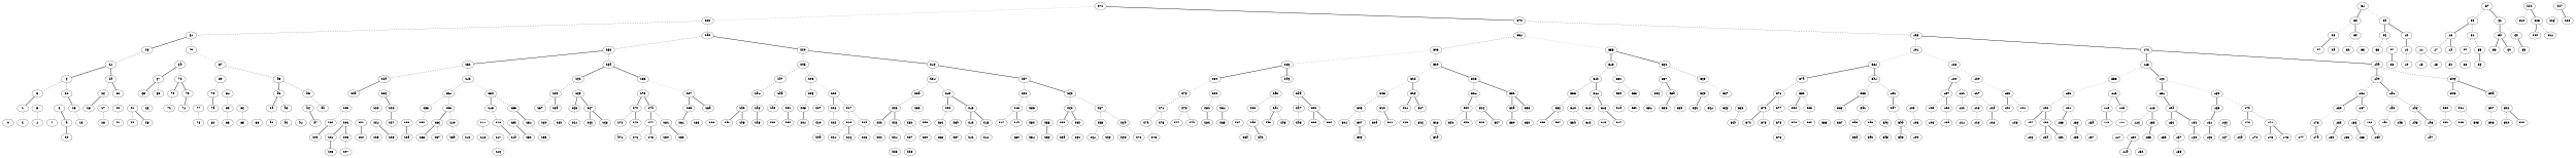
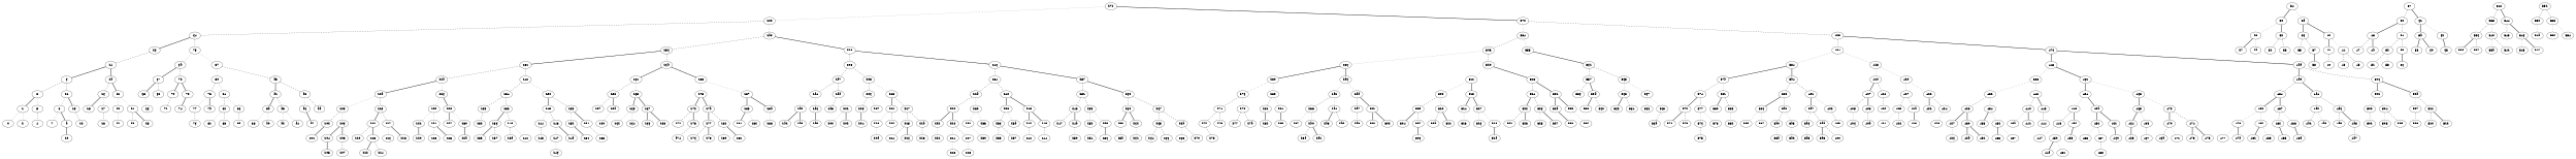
  graph {
    node [fontname=Helvetica]
    edge [style=dashed]
    n1 [label=271]
    n2 [label=100]
    n3 [label=370]
    n4 [label=64]
    n5 [label=190]
    n6 [label=334]
    n7 [label=425]
    n8 [label=26]
    n9 [label=75]
    n10 [label=156]
    n11 [label=220]
    n12 [label=14]
    n13 [label=69]
    n14 [label=87]
    n15 [label=6]
    n16 [label=19]
    n17 [label=3]
    n18 [label=11]
    n19 [label=16]
    n20 [label=22]
    n21 [label=1]
    n22 [label=5]
    n23 [label=8]
    n24 [label=13]
    n25 [label=0]
    n26 [label=2]
    n27 [label=4]
    n28 [label=7]
    n29 [label=9]
    n30 [label=12]
    n31 [label=10]
    n32 [label=15]
    n33 [label=17]
    n34 [label=20]
    n35 [label=24]
    n36 [label=18]
    n37 [label=21]
    n38 [label=23]
    n39 [label=25]
    n40 [label=34]
    n41 [label=30]
    n42 [label=39]
    n43 [label=57]
    n44 [label=50]
    n45 [label=61]
    n46 [label=28]
    n47 [label=32]
    n48 [label=36]
    n49 [label=42]
    n50 [label=27]
    n51 [label=29]
    n52 [label=31]
    n53 [label=33]
    n54 [label=35]
    n55 [label=37]
    n56 [label=41]
    n57 [label=44]
    n58 [label=38]
    n59 [label=40]
    n60 [label=43]
    n61 [label=45]
    n62 [label=48]
    n63 [label=54]
    n64 [label=59]
    n65 [label=62]
    n66 [label=47]
    n67 [label=49]
    n68 [label=52]
    n69 [label=55]
    n70 [label=51]
    n71 [label=53]
    n72 [label=56]
    n73 [label=58]
    n74 [label=60]
    n75 [label=63]
    n76 [label=67]
    n77 [label=72]
    n78 [label=80]
    n79 [label=95]
    n80 [label=65]
    n81 [label=68]
    n82 [label=70]
    n83 [label=73]
    n84 [label=66]
    n85 [label=71]
    n86 [label=74]
    n87 [label=78]
    n88 [label=84]
    n89 [label=91]
    n90 [label=98]
    n91 [label=77]
    n92 [label=79]
    n93 [label=82]
    n94 [label=86]
    n95 [label=76]
    n96 [label=81]
    n97 [label=83]
    n98 [label=85]
    n99 [label=89]
    n100 [label=93]
    n101 [label=96]
    n102 [label=99]
    n103 [label=88]
    n104 [label=90]
    n105 [label=92]
    n106 [label=94]
    n107 [label=97]
    n108 [label=131]
    n109 [label=169]
    n110 [label=203]
    n111 [label=246]
    n112 [label=119]
    n113 [label=142]
    n114 [label=161]
    n115 [label=183]
    n116 [label=109]
    n117 [label=126]
    n118 [label=134]
    n119 [label=150]
    n120 [label=103]
+   n121 [label=115]
    n122 [label=122]
    n123 [label=128]
    n124 [label=102]
    n125 [label=106]
    n126 [label=111]
    n127 [label=117]
    n128 [label=101]
    n129 [label=104]
    n130 [label=108]
    n131 [label=105]
    n132 [label=107]
    n133 [label=110]
    n134 [label=113]
    n135 [label=116]
    n136 [label=118]
    n137 [label=112]
    n138 [label=114]
    n139 [label=121]
    n140 [label=124]
    n141 [label=127]
    n142 [label=130]
    n143 [label=120]
    n144 [label=123]
    n145 [label=125]
    n146 [label=129]
    n147 [label=133]
    n148 [label=138]
    n149 [label=145]
    n150 [label=153]
    n151 [label=132]
    n152 [label=136]
    n153 [label=140]
    n154 [label=135]
    n155 [label=137]
    n156 [label=139]
    n157 [label=141]
    n158 [label=144]
    n159 [label=148]
    n160 [label=152]
    n161 [label=154]
    n162 [label=143]
    n163 [label=147]
    n164 [label=149]
    n165 [label=146]
    n166 [label=151]
    n167 [label=155]
    n168 [label=158]
    n169 [label=165]
    n170 [label=175]
    n171 [label=187]
    n172 [label=157]
    n173 [label=159]
    n174 [label=163]
    n175 [label=167]
    n176 [label=160]
    n177 [label=162]
    n178 [label=164]
    n179 [label=166]
    n180 [label=168]
    n181 [label=172]
    n182 [label=179]
    n183 [label=185]
    n184 [label=189]
    n185 [label=171]
    n186 [label=173]
    n187 [label=177]
    n188 [label=181]
    n189 [label=974]
    n190 [label=176]
    n191 [label=178]
    n192 [label=180]
    n193 [label=182]
    n194 [label=184]
    n195 [label=186]
    n196 [label=188]
    n197 [label=197]
    n198 [label=208]
    n199 [label=234]
    n200 [label=257]
    n201 [label=194]
    n202 [label=199]
    n203 [label=206]
    n204 [label=213]
    n205 [label=192]
    n206 [label=196]
    n207 [label=198]
    n208 [label=201]
    n209 [label=191]
    n210 [label=193]
    n211 [label=195]
    n212 [label=200]
    n213 [label=202]
    n214 [label=205]
    n215 [label=207]
    n216 [label=211]
    n217 [label=217]
    n218 [label=204]
    n219 [label=210]
    n220 [label=212]
    n221 [label=215]
    n222 [label=219]
    n223 [label=209]
    n224 [label=214]
    n225 [label=216]
    n226 [label=218]
    n227 [label=229]
    n228 [label=240]
    n229 [label=251]
    n230 [label=263]
    n231 [label=223]
    n232 [label=232]
    n233 [label=238]
    n234 [label=243]
    n235 [label=222]
    n236 [label=226]
    n237 [label=231]
    n238 [label=233]
    n239 [label=221]
    n240 [label=224]
    n241 [label=227]
    n242 [label=225]
    n243 [label=228]
    n244 [label=230]
    n245 [label=236]
    n246 [label=239]
    n247 [label=242]
    n248 [label=245]
    n249 [label=235]
    n250 [label=237]
    n251 [label=241]
    n252 [label=244]
    n253 [label=248]
    n254 [label=253]
    n255 [label=260]
    n256 [label=267]
    n257 [label=247]
    n258 [label=249]
    n259 [label=252]
    n260 [label=255]
    n261 [label=250]
    n262 [label=254]
    n263 [label=256]
    n264 [label=258]
    n265 [label=262]
    n266 [label=265]
    n267 [label=269]
    n268 [label=259]
    n269 [label=261]
    n270 [label=264]
    n271 [label=266]
    n272 [label=268]
    n273 [label=270]
    n274 [label=303]
    n275 [label=355]
    n276 [label=404]
    n277 [label=476]
    n278 [label=286]
    n279 [label=320]
-   n280 [label=348]
    n281 [label=361]
    n282 [label=280]
    n283 [label=296]
    n284 [label=312]
    n285 [label=328]
    n286 [label=276]
    n287 [label=283]
    n288 [label=292]
    n289 [label=299]
    n290 [label=274]
    n291 [label=278]
    n292 [label=281]
    n293 [label=284]
    n294 [label=272]
    n295 [label=275]
    n296 [label=277]
    n297 [label=279]
    n298 [label=273]
    n299 [label=282]
    n300 [label=285]
    n301 [label=288]
    n302 [label=294]
    n303 [label=297]
    n304 [label=301]
    n305 [label=287]
    n306 [label=290]
    n307 [label=293]
    n308 [label=295]
    n309 [label=289]
    n310 [label=291]
    n311 [label=298]
    n312 [label=300]
    n313 [label=302]
    n314 [label=308]
    n315 [label=315]
    n316 [label=324]
    n317 [label=331]
    n318 [label=305]
    n319 [label=310]
    n320 [label=314]
    n321 [label=317]
    n322 [label=304]
    n323 [label=307]
    n324 [label=309]
    n325 [label=311]
    n326 [label=306]
    n327 [label=313]
    n328 [label=316]
    n329 [label=318]
    n330 [label=319]
    n331 [label=322]
    n332 [label=326]
    n333 [label=329]
    n334 [label=333]
    n335 [label=321]
    n336 [label=323]
    n337 [label=325]
    n338 [label=327]
    n339 [label=330]
    n340 [label=332]
    n341 [label=342]
    n342 [label=351]
    n343 [label=357]
    n344 [label=365]
    n345 [label=338]
    n346 [label=344]
    n347 [label=350]
    n348 [label=353]
    n349 [label=336]
    n350 [label=340]
    n351 [label=343]
    n352 [label=346]
    n353 [label=335]
    n354 [label=337]
    n355 [label=339]
    n356 [label=341]
    n357 [label=345]
    n358 [label=347]
    n359 [label=349]
    n360 [label=352]
    n361 [label=354]
    n362 [label=356]
    n363 [label=359]
    n364 [label=363]
    n365 [label=367]
    n366 [label=358]
    n367 [label=360]
    n368 [label=362]
    n369 [label=364]
    n370 [label=366]
    n371 [label=368]
    n372 [label=369]
    n373 [label=384]
    n374 [label=413]
    n375 [label=445]
    n376 [label=499]
    n377 [label=379]
    n378 [label=394]
    n379 [label=410]
    n380 [label=420]
    n381 [label=374]
    n382 [label=381]
    n383 [label=388]
    n384 [label=401]
    n385 [label=372]
    n386 [label=377]
    n387 [label=380]
    n388 [label=383]
    n389 [label=371]
    n390 [label=373]
    n391 [label=376]
    n392 [label=378]
    n393 [label=375]
    n394 [label=382]
    n395 [label=386]
    n396 [label=391]
    n397 [label=397]
    n398 [label=402]
    n399 [label=385]
    n400 [label=387]
    n401 [label=390]
    n402 [label=393]
    n403 [label=389]
    n404 [label=392]
    n405 [label=396]
    n406 [label=399]
    n407 [label=403]
    n408 [label=395]
    n409 [label=398]
    n410 [label=400]
    n411 [label=407]
    n412 [label=411]
    n413 [label=417]
    n414 [label=422]
    n415 [label=405]
    n416 [label=408]
    n417 [label=412]
    n418 [label=406]
    n419 [label=409]
    n420 [label=415]
    n421 [label=419]
    n422 [label=421]
    n423 [label=424]
    n424 [label=414]
    n425 [label=416]
    n426 [label=418]
    n427 [label=423]
    n428 [label=538]
    n429 [label=462]
    n430 [label=490]
    n431 [label=506]
    n432 [label=432]
    n433 [label=442]
    n434 [label=454]
    n435 [label=468]
    n436 [label=428]
    n437 [label=434]
    n438 [label=440]
    n439 [label=443]
    n440 [label=427]
    n441 [label=430]
    n442 [label=433]
    n443 [label=436]
    n444 [label=426]
    n445 [label=429]
    n446 [label=431]
    n447 [label=435]
    n448 [label=437]
    n449 [label=439]
    n450 [label=441]
    n451 [label=444]
    n452 [label=448]
    n453 [label=459]
    n454 [label=465]
    n455 [label=472]
    n456 [label=446]
    n457 [label=452]
    n458 [label=456]
    n459 [label=461]
    n460 [label=447]
    n461 [label=450]
    n462 [label=453]
    n463 [label=449]
    n464 [label=451]
    n465 [label=455]
    n466 [label=457]
    n467 [label=460]
    n468 [label=458]
    n469 [label=464]
    n470 [label=466]
    n471 [label=470]
    n472 [label=474]
    n473 [label=463]
    n474 [label=467]
    n475 [label=469]
    n476 [label=471]
    n477 [label=473]
    n478 [label=475]
    n479 [label=484]
    n480 [label=494]
    n481 [label=502]
    n482 [label=509]
    n483 [label=480]
    n484 [label=487]
    n485 [label=492]
    n486 [label=496]
    n487 [label=478]
    n488 [label=482]
    n489 [label=486]
    n490 [label=488]
    n491 [label=477]
    n492 [label=479]
    n493 [label=481]
    n494 [label=483]
    n495 [label=485]
    n496 [label=489]
    n497 [label=491]
    n498 [label=493]
    n499 [label=495]
    n500 [label=498]
    n501 [label=497]
    n502 [label=500]
    n503 [label=504]
    n504 [label=507]
    n505 [label=511]
    n506 [label=501]
    n507 [label=503]
    n508 [label=505]
    n509 [label=508]
    n510 [label=510]
    n511 [label=512]
    n1 -- n2 [style=dotted]
    n1 -- n3 [style=bold]
    n2 -- n4
    n2 -- n5 [style=dotted]
    n3 -- n6 [style=dotted]
    n3 -- n7
    n4 -- n8 [style=bold]
    n4 -- n9
    n5 -- n10
    n5 -- n11 [style=bold]
    n6 -- n274
    n6 -- n275 [style=dotted]
    n7 -- n276
    n7 -- n277 [style=bold]
    n8 -- n12
    n9 -- n13 [style=dotted]
    n9 -- n14 [style=dotted]
    n10 -- n108 [style=bold]
    n10 -- n109
    n11 -- n110
    n11 -- n111 [style=bold]
    n12 -- n15 [style=bold]
    n12 -- n16 [style=bold]
    n13 -- n76 [style=bold]
    n13 -- n77
    n14 -- n78 [style=dotted]
    n14 -- n79
    n15 -- n17
    n15 -- n18
    n16 -- n19
    n16 -- n20 [style=bold]
    n17 -- n21 [style=bold]
    n17 -- n22 [style=dotted]
    n18 -- n23 [style=dotted]
    n18 -- n24 [style=bold]
    n19 -- n32 [style=bold]
    n19 -- n33 [style=dotted]
    n20 -- n34 [style=dotted]
    n20 -- n35 [style=dotted]
    n21 -- n25 [style=dotted]
    n21 -- n26 [style=dotted]
    n22 -- n27
    n23 -- n28 [style=dotted]
    n23 -- n29 [style=bold]
    n24 -- n30
    n29 -- n31 [style=bold]
    n33 -- n36
    n34 -- n37 [style=dotted]
    n35 -- n38
    n35 -- n39 [style=bold]
    n40 -- n41 [style=bold]
    n40 -- n42 [style=dotted]
    n41 -- n46 [style=dotted]
    n41 -- n47 [style=bold]
    n42 -- n48 [style=bold]
    n42 -- n49 [style=bold]
    n43 -- n44
    n43 -- n45 [style=bold]
    n44 -- n62 [style=bold]
    n44 -- n63
    n45 -- n64 [style=bold]
    n45 -- n65 [style=dotted]
    n46 -- n50 [style=bold]
    n46 -- n51 [style=dotted]
    n47 -- n52
    n47 -- n53
    n48 -- n54
    n48 -- n55
    n49 -- n56 [style=bold]
    n49 -- n57 [style=dotted]
    n55 -- n58 [style=bold]
    n56 -- n59
    n57 -- n60
    n57 -- n61
    n62 -- n66
    n62 -- n67 [style=bold]
    n63 -- n68
    n63 -- n69
    n64 -- n73 [style=bold]
    n64 -- n74 [style=bold]
    n65 -- n75 [style=bold]
    n68 -- n70
    n68 -- n71 [style=dotted]
    n69 -- n72 [style=bold]
    n76 -- n80 [style=bold]
    n76 -- n81
    n77 -- n82 [style=bold]
    n77 -- n83 [style=bold]
    n78 -- n87
    n78 -- n88 [style=dotted]
    n79 -- n89 [style=bold]
    n79 -- n90
    n80 -- n84 [style=dotted]
    n82 -- n85
    n83 -- n86 [style=bold]
    n87 -- n91 [style=dotted]
    n87 -- n92 [style=bold]
    n88 -- n93
    n88 -- n94 [style=dotted]
    n89 -- n99 [style=bold]
    n89 -- n100
    n90 -- n101 [style=dotted]
    n90 -- n102
    n91 -- n95
    n93 -- n96 [style=dotted]
    n93 -- n97
    n94 -- n98
    n99 -- n103 [style=dotted]
    n99 -- n104 [style=dotted]
    n100 -- n105 [style=dotted]
    n100 -- n106 [style=dotted]
    n101 -- n107 [style=bold]
    n108 -- n112
    n108 -- n113
    n109 -- n114 [style=bold]
    n109 -- n115 [style=bold]
    n110 -- n197
    n110 -- n198
    n111 -- n199
    n111 -- n200 [style=bold]
    n112 -- n116 [style=bold]
    n112 -- n117 [style=dotted]
    n113 -- n118
    n113 -- n119 [style=dotted]
    n114 -- n168
    n114 -- n169 [style=dotted]
    n115 -- n170 [style=dotted]
    n115 -- n171 [style=dotted]
    n116 -- n120 [style=dotted]
+   n116 -- n121
    n117 -- n122 [style=dotted]
    n117 -- n123 [style=bold]
    n118 -- n147
    n118 -- n148
    n119 -- n149 [style=bold]
    n119 -- n150
    n120 -- n124
    n120 -- n125 [style=dotted]
+   n121 -- n126 [style=bold]
+   n121 -- n127
    n122 -- n139 [style=dotted]
    n122 -- n140 [style=dotted]
    n123 -- n141 [style=bold]
    n123 -- n142 [style=dotted]
    n124 -- n128 [style=bold]
    n125 -- n129 [style=bold]
    n125 -- n130 [style=bold]
    n126 -- n133
    n126 -- n134 [style=bold]
    n127 -- n135 [style=dotted]
    n127 -- n136 [style=bold]
    n129 -- n131 [style=bold]
    n130 -- n132
    n134 -- n137 [style=bold]
    n134 -- n138
    n139 -- n143 [style=bold]
    n140 -- n144 [style=dotted]
    n140 -- n145 [style=bold]
    n142 -- n146 [style=bold]
    n147 -- n151
    n148 -- n152 [style=bold]
    n148 -- n153
    n149 -- n158 [style=dotted]
    n149 -- n159
    n150 -- n160 [style=dotted]
    n150 -- n161 [style=bold]
    n152 -- n154 [style=bold]
    n152 -- n155
    n153 -- n156
    n153 -- n157 [style=dotted]
    n158 -- n162
    n159 -- n163 [style=dotted]
    n159 -- n164 [style=bold]
    n160 -- n166 [style=bold]
    n161 -- n167
    n163 -- n165 [style=dotted]
    n168 -- n172
    n168 -- n173 [style=bold]
    n169 -- n174 [style=bold]
    n169 -- n175 [style=bold]
    n170 -- n181 [style=bold]
    n170 -- n182 [style=bold]
    n171 -- n183 [style=bold]
    n171 -- n184 [style=bold]
    n173 -- n176 [style=dotted]
    n174 -- n177 [style=dotted]
    n174 -- n178 [style=dotted]
    n175 -- n179 [style=bold]
    n175 -- n180 [style=bold]
    n181 -- n185
    n181 -- n186 [style=bold]
    n182 -- n187 [style=bold]
    n182 -- n188
    n183 -- n194 [style=bold]
    n183 -- n195 [style=dotted]
    n184 -- n196 [style=dotted]
    n186 -- n189
    n187 -- n190
    n187 -- n191 [style=bold]
    n188 -- n192 [style=dotted]
    n188 -- n193 [style=bold]
    n197 -- n201
    n197 -- n202
    n198 -- n203
    n198 -- n204 [style=dotted]
    n199 -- n227
    n199 -- n228
    n200 -- n229
    n200 -- n230 [style=bold]
    n201 -- n205 [style=dotted]
    n201 -- n206 [style=dotted]
    n202 -- n207
    n202 -- n208 [style=dotted]
    n203 -- n214
    n203 -- n215 [style=dotted]
    n204 -- n216 [style=bold]
    n204 -- n217
    n205 -- n209 [style=bold]
    n205 -- n210 [style=bold]
    n206 -- n211 [style=bold]
    n208 -- n212 [style=dotted]
    n208 -- n213 [style=bold]
    n214 -- n218 [style=bold]
    n216 -- n219 [style=dotted]
    n216 -- n220
    n217 -- n221
    n217 -- n222
    n219 -- n223 [style=dotted]
    n221 -- n224
    n221 -- n225 [style=bold]
    n222 -- n226
    n227 -- n231
    n227 -- n232 [style=dotted]
    n228 -- n233 [style=bold]
    n228 -- n234 [style=bold]
    n229 -- n253
    n229 -- n254
    n230 -- n255
    n230 -- n256
    n231 -- n235 [style=bold]
    n231 -- n236 [style=bold]
    n232 -- n237 [style=dotted]
    n232 -- n238 [style=dotted]
    n233 -- n245
    n233 -- n246 [style=dotted]
    n234 -- n247 [style=bold]
    n234 -- n248 [style=bold]
    n235 -- n239 [style=dotted]
    n236 -- n240 [style=dotted]
    n236 -- n241
    n237 -- n244 [style=dotted]
    n240 -- n242 [style=dotted]
    n241 -- n243 [style=dotted]
    n245 -- n249
    n245 -- n250
    n247 -- n251
    n248 -- n252
    n253 -- n257
    n253 -- n258 [style=bold]
    n254 -- n259 [style=dotted]
    n254 -- n260 [style=dotted]
    n255 -- n264 [style=bold]
    n255 -- n265 [style=bold]
    n256 -- n266
    n256 -- n267
    n258 -- n261 [style=dotted]
    n260 -- n262 [style=dotted]
    n260 -- n263 [style=bold]
    n264 -- n268 [style=dotted]
    n265 -- n269 [style=dotted]
    n266 -- n270
    n266 -- n271
    n267 -- n272 [style=dotted]
    n267 -- n273
    n274 -- n278 [style=dotted]
    n274 -- n279
-   n275 -- n280 [style=bold]
    n275 -- n281 [style=bold]
    n276 -- n373 [style=dotted]
    n276 -- n374 [style=dotted]
    n277 -- n375 [style=bold]
    n277 -- n376 [style=bold]
    n278 -- n282 [style=bold]
    n278 -- n283 [style=bold]
    n279 -- n284 [style=dotted]
    n279 -- n285 [style=bold]
-   n280 -- n341
-   n280 -- n342
    n281 -- n343
    n281 -- n344
    n282 -- n286 [style=dotted]
    n282 -- n287 [style=dotted]
    n283 -- n288 [style=dotted]
    n283 -- n289 [style=dotted]
    n284 -- n314 [style=dotted]
    n284 -- n315 [style=bold]
    n285 -- n316
    n285 -- n317 [style=bold]
    n286 -- n290
    n286 -- n291 [style=dotted]
    n287 -- n292
    n287 -- n293 [style=dotted]
    n288 -- n301
    n288 -- n302 [style=dotted]
    n289 -- n303
    n289 -- n304 [style=bold]
    n290 -- n294
    n290 -- n295
    n291 -- n296
    n291 -- n297
    n292 -- n299 [style=bold]
    n293 -- n300 [style=bold]
    n294 -- n298
    n301 -- n305 [style=dotted]
    n301 -- n306 [style=dotted]
    n302 -- n307 [style=bold]
    n302 -- n308
    n303 -- n311
    n304 -- n312 [style=bold]
    n304 -- n313 [style=bold]
    n306 -- n309
    n306 -- n310 [style=bold]
    n314 -- n318
    n314 -- n319 [style=dotted]
    n315 -- n320 [style=bold]
    n315 -- n321 [style=bold]
    n316 -- n331 [style=bold]
    n316 -- n332
    n317 -- n333 [style=bold]
    n317 -- n334 [style=bold]
-   n318 -- n322
+   n318 -- n322 [style=bold]
    n318 -- n323
    n319 -- n324
    n319 -- n325 [style=bold]
    n320 -- n327 [style=dotted]
    n321 -- n328 [style=dotted]
    n321 -- n329 [style=dotted]
    n323 -- n326 [style=bold]
    n329 -- n330 [style=bold]
    n331 -- n335
    n331 -- n336 [style=bold]
    n332 -- n337 [style=dotted]
    n332 -- n338 [style=bold]
    n333 -- n339 [style=bold]
    n334 -- n340 [style=dotted]
    n341 -- n345
    n341 -- n346 [style=bold]
    n342 -- n347
    n342 -- n348
    n343 -- n362
    n343 -- n363 [style=bold]
    n344 -- n364 [style=dotted]
    n344 -- n365 [style=dotted]
    n345 -- n349
    n345 -- n350 [style=dotted]
    n346 -- n351
    n346 -- n352 [style=bold]
    n347 -- n359 [style=dotted]
    n348 -- n360 [style=dotted]
    n348 -- n361 [style=dotted]
    n349 -- n353 [style=bold]
    n349 -- n354
    n350 -- n355 [style=dotted]
    n350 -- n356
    n352 -- n357 [style=dotted]
    n352 -- n358 [style=bold]
    n363 -- n366 [style=bold]
    n363 -- n367
    n364 -- n368 [style=bold]
    n364 -- n369
    n365 -- n370 [style=dotted]
    n365 -- n371 [style=dotted]
    n371 -- n372
    n373 -- n377 [style=bold]
    n373 -- n378 [style=bold]
    n374 -- n379 [style=dotted]
    n374 -- n380 [style=dotted]
    n375 -- n428 [style=dotted]
    n375 -- n429 [style=bold]
    n376 -- n430 [style=bold]
    n376 -- n431
    n377 -- n381
    n377 -- n382 [style=dotted]
    n378 -- n383
    n378 -- n384
    n379 -- n411 [style=bold]
    n379 -- n412
    n380 -- n413 [style=dotted]
    n380 -- n414 [style=dotted]
    n381 -- n385 [style=bold]
    n381 -- n386
    n382 -- n387 [style=bold]
    n382 -- n388
    n383 -- n395 [style=bold]
    n383 -- n396
    n384 -- n397 [style=bold]
    n384 -- n398 [style=dotted]
    n385 -- n389 [style=bold]
    n385 -- n390
    n386 -- n391 [style=dotted]
    n386 -- n392 [style=dotted]
    n388 -- n394 [style=dotted]
    n391 -- n393
    n395 -- n399 [style=dotted]
    n395 -- n400 [style=dotted]
    n396 -- n401
    n396 -- n402 [style=dotted]
    n397 -- n405 [style=dotted]
    n397 -- n406
    n398 -- n407
    n401 -- n403 [style=dotted]
    n402 -- n404 [style=dotted]
    n405 -- n408 [style=dotted]
    n406 -- n409 [style=bold]
    n406 -- n410
    n411 -- n415
    n411 -- n416 [style=bold]
    n412 -- n417
    n413 -- n420
    n413 -- n421
    n414 -- n422 [style=bold]
    n414 -- n423
    n415 -- n418 [style=dotted]
    n416 -- n419
    n420 -- n424 [style=dotted]
    n420 -- n425
    n421 -- n426 [style=bold]
    n423 -- n427 [style=dotted]
    n428 -- n432 [style=dotted]
    n428 -- n433 [style=dotted]
    n429 -- n434 [style=bold]
    n429 -- n435 [style=dotted]
    n430 -- n479
    n430 -- n480 [style=bold]
    n431 -- n481 [style=bold]
    n431 -- n482 [style=bold]
    n432 -- n436
    n432 -- n437 [style=dotted]
    n433 -- n438
    n433 -- n439 [style=bold]
    n434 -- n452 [style=dotted]
    n434 -- n453 [style=bold]
    n435 -- n454 [style=bold]
    n435 -- n455 [style=dotted]
    n436 -- n440 [style=bold]
    n436 -- n441 [style=bold]
    n437 -- n442 [style=bold]
    n437 -- n443 [style=dotted]
    n438 -- n449 [style=dotted]
    n438 -- n450 [style=bold]
    n439 -- n451
    n440 -- n444 [style=dotted]
    n441 -- n445 [style=bold]
    n441 -- n446 [style=bold]
    n443 -- n447 [style=bold]
    n443 -- n448 [style=dotted]
    n452 -- n456
    n452 -- n457 [style=bold]
    n453 -- n458 [style=bold]
    n453 -- n459 [style=bold]
    n454 -- n469 [style=bold]
    n454 -- n470 [style=dotted]
    n455 -- n471 [style=bold]
    n455 -- n472
    n456 -- n460 [style=dotted]
    n457 -- n461 [style=dotted]
    n457 -- n462 [style=bold]
    n458 -- n465 [style=dotted]
    n458 -- n466
    n459 -- n467 [style=bold]
    n461 -- n463 [style=bold]
    n461 -- n464 [style=dotted]
    n466 -- n468
    n469 -- n473 [style=bold]
    n470 -- n474
    n471 -- n475
    n471 -- n476 [style=dotted]
    n472 -- n477 [style=bold]
    n472 -- n478 [style=bold]
    n479 -- n483 [style=bold]
    n479 -- n484 [style=bold]
    n480 -- n485 [style=dotted]
    n480 -- n486
    n481 -- n502 [style=dotted]
    n481 -- n503 [style=dotted]
    n482 -- n504 [style=dotted]
    n482 -- n505
    n483 -- n487 [style=dotted]
    n483 -- n488 [style=dotted]
    n484 -- n489
    n484 -- n490 [style=dotted]
    n485 -- n497
    n485 -- n498 [style=dotted]
    n486 -- n499
    n486 -- n500 [style=bold]
    n487 -- n491 [style=dotted]
    n487 -- n492 [style=bold]
    n488 -- n493 [style=bold]
    n488 -- n494 [style=dotted]
    n489 -- n495 [style=bold]
    n490 -- n496 [style=bold]
    n500 -- n501
    n502 -- n506
    n503 -- n507 [style=dotted]
    n503 -- n508
    n504 -- n509
    n505 -- n510
    n505 -- n511 [style=bold]
  }
